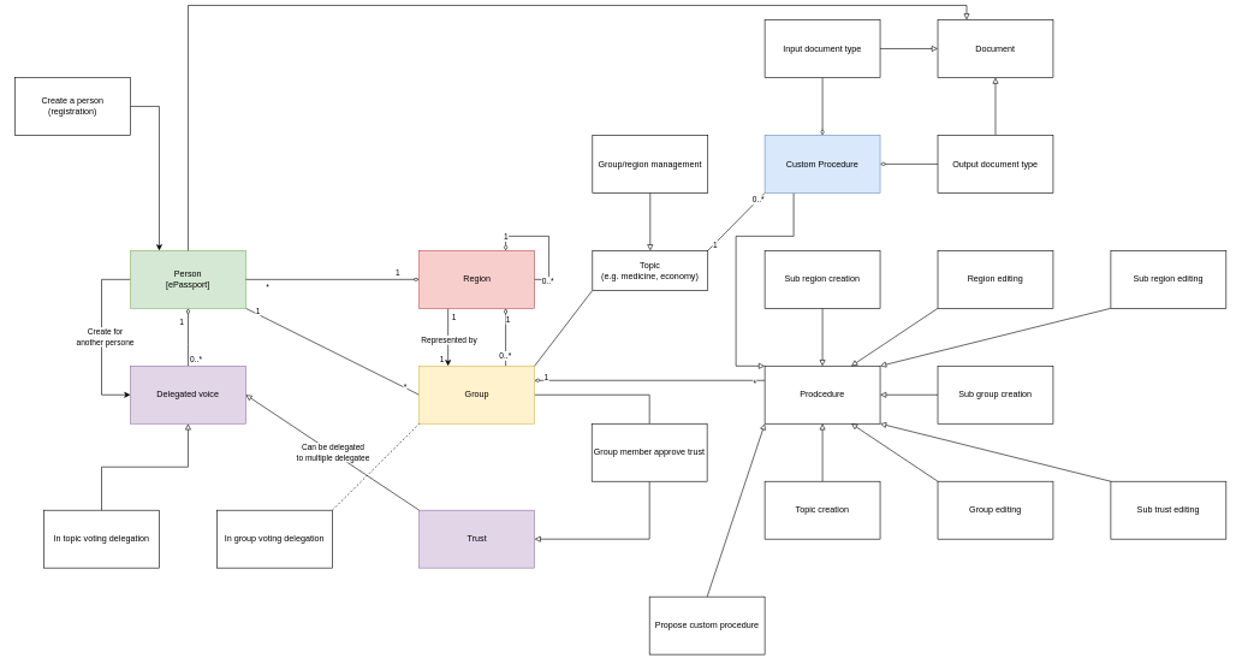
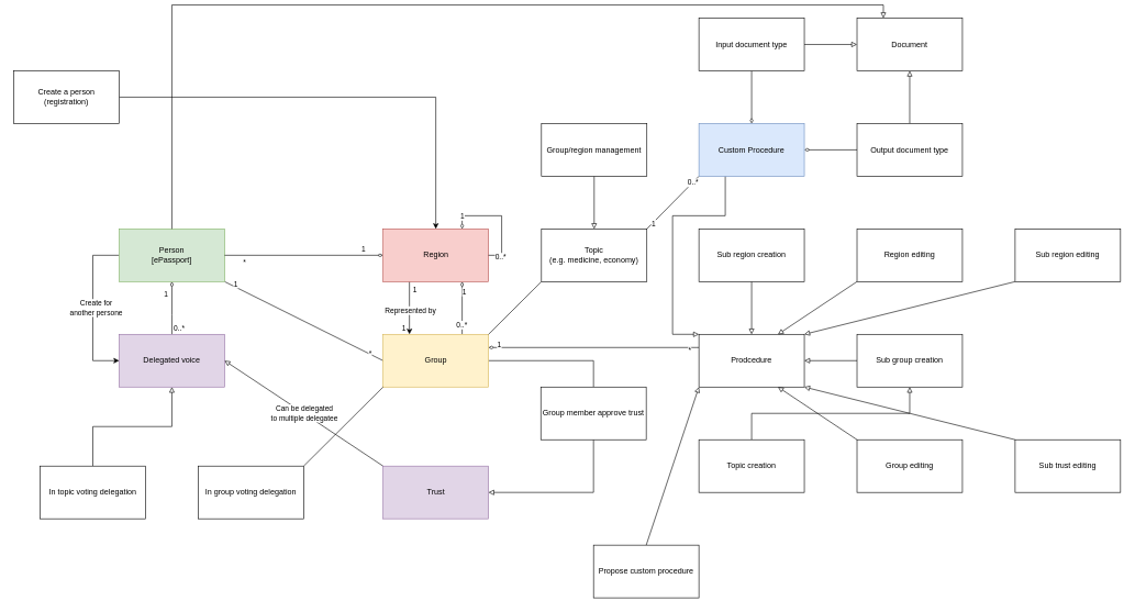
  <mxCell id="0" />
  <mxCell id="1" parent="0" />
  <mxCell id="2" value="" style="edgeStyle=orthogonalEdgeStyle;rounded=0;orthogonalLoop=1;jettySize=auto;html=1;startArrow=diamondThin;startFill=0;endArrow=none;endFill=0;exitX=0.5;exitY=1;exitDx=0;exitDy=0;entryX=0.5;entryY=0;entryDx=0;entryDy=0;" parent="1" source="10" target="12" edge="1"><mxGeometry relative="1" as="geometry"><Array as="points"><mxPoint x="260" y="470" /><mxPoint x="260" y="470" /></Array></mxGeometry></mxCell>
  <mxCell id="3" value="1" style="edgeLabel;html=1;align=center;verticalAlign=middle;resizable=0;points=[];" parent="2" vertex="1" connectable="0"><mxGeometry x="0.25" y="-32" relative="1" as="geometry"><mxPoint x="22" y="-32" as="offset" /></mxGeometry></mxCell>
  <mxCell id="4" value="0..*" style="edgeLabel;html=1;align=center;verticalAlign=middle;resizable=0;points=[];" parent="2" vertex="1" connectable="0"><mxGeometry x="0.525" y="2" relative="1" as="geometry"><mxPoint x="8" y="9" as="offset" /></mxGeometry></mxCell>
  <mxCell id="5" style="edgeStyle=orthogonalEdgeStyle;rounded=0;orthogonalLoop=1;jettySize=auto;html=1;exitX=0;exitY=0.5;exitDx=0;exitDy=0;entryX=0;entryY=0.5;entryDx=0;entryDy=0;startArrow=none;startFill=0;" parent="1" source="10" target="12" edge="1"><mxGeometry relative="1" as="geometry"><Array as="points"><mxPoint x="140" y="380" /><mxPoint x="140" y="540" /></Array></mxGeometry></mxCell>
  <mxCell id="6" value="Create for&lt;br&gt;another persone" style="edgeLabel;html=1;align=center;verticalAlign=middle;resizable=0;points=[];" parent="5" vertex="1" connectable="0"><mxGeometry x="-0.008" y="4" relative="1" as="geometry"><mxPoint as="offset" /></mxGeometry></mxCell>
  <mxCell id="7" style="rounded=0;orthogonalLoop=1;jettySize=auto;html=1;exitX=1;exitY=1;exitDx=0;exitDy=0;entryX=0;entryY=0.5;entryDx=0;entryDy=0;startArrow=none;startFill=0;endArrow=none;endFill=0;" parent="1" source="10" target="28" edge="1"><mxGeometry relative="1" as="geometry" /></mxCell>
  <mxCell id="8" value="1" style="edgeLabel;html=1;align=center;verticalAlign=middle;resizable=0;points=[];" parent="7" vertex="1" connectable="0"><mxGeometry x="-0.892" y="4" relative="1" as="geometry"><mxPoint x="1" as="offset" /></mxGeometry></mxCell>
  <mxCell id="9" value="*" style="edgeLabel;html=1;align=center;verticalAlign=middle;resizable=0;points=[];" parent="7" vertex="1" connectable="0"><mxGeometry x="0.834" y="1" relative="1" as="geometry"><mxPoint x="-1" as="offset" /></mxGeometry></mxCell>
  <mxCell id="10" value="Person&lt;br&gt;[ePassport]" style="rounded=0;whiteSpace=wrap;html=1;fillColor=#d5e8d4;strokeColor=#82b366;" parent="1" vertex="1"><mxGeometry x="180" y="340" width="160" height="80" as="geometry" /></mxCell>
  <mxCell id="11" style="edgeStyle=orthogonalEdgeStyle;rounded=0;orthogonalLoop=1;jettySize=auto;html=1;exitX=0.5;exitY=1;exitDx=0;exitDy=0;startArrow=block;startFill=0;endArrow=none;endFill=0;" parent="1" source="12" target="29" edge="1"><mxGeometry relative="1" as="geometry" /></mxCell>
  <mxCell id="12" value="Delegated voice" style="rounded=0;whiteSpace=wrap;html=1;fillColor=#e1d5e7;strokeColor=#9673a6;" parent="1" vertex="1"><mxGeometry x="180" y="500" width="160" height="80" as="geometry" /></mxCell>
  <mxCell id="13" style="edgeStyle=orthogonalEdgeStyle;rounded=0;orthogonalLoop=1;jettySize=auto;html=1;exitX=0;exitY=0.5;exitDx=0;exitDy=0;startArrow=diamondThin;startFill=0;endArrow=none;endFill=0;" parent="1" source="23" target="10" edge="1"><mxGeometry relative="1" as="geometry" /></mxCell>
  <mxCell id="14" value="1" style="edgeLabel;html=1;align=center;verticalAlign=middle;resizable=0;points=[];" parent="13" vertex="1" connectable="0"><mxGeometry x="-0.75" y="-2" relative="1" as="geometry"><mxPoint y="-8" as="offset" /></mxGeometry></mxCell>
  <mxCell id="15" value="*" style="edgeLabel;html=1;align=center;verticalAlign=middle;resizable=0;points=[];" parent="13" vertex="1" connectable="0"><mxGeometry x="0.75" y="-2" relative="1" as="geometry"><mxPoint y="12" as="offset" /></mxGeometry></mxCell>
  <mxCell id="16" style="edgeStyle=orthogonalEdgeStyle;rounded=0;orthogonalLoop=1;jettySize=auto;html=1;exitX=0.25;exitY=1;exitDx=0;exitDy=0;entryX=0.25;entryY=0;entryDx=0;entryDy=0;startArrow=none;startFill=0;endArrow=classic;endFill=1;" parent="1" source="23" target="28" edge="1"><mxGeometry relative="1" as="geometry"><Array as="points" /></mxGeometry></mxCell>
  <mxCell id="17" value="1" style="edgeLabel;html=1;align=center;verticalAlign=middle;resizable=0;points=[];" parent="16" vertex="1" connectable="0"><mxGeometry x="-0.7" relative="1" as="geometry"><mxPoint x="8" as="offset" /></mxGeometry></mxCell>
  <mxCell id="18" value="1" style="edgeLabel;html=1;align=center;verticalAlign=middle;resizable=0;points=[];" parent="16" vertex="1" connectable="0"><mxGeometry x="0.75" y="-1" relative="1" as="geometry"><mxPoint x="-8" as="offset" /></mxGeometry></mxCell>
  <mxCell id="19" value="Represented by" style="edgeLabel;html=1;align=center;verticalAlign=middle;resizable=0;points=[];" parent="16" vertex="1" connectable="0"><mxGeometry x="0.063" y="1" relative="1" as="geometry"><mxPoint as="offset" /></mxGeometry></mxCell>
  <mxCell id="20" style="edgeStyle=orthogonalEdgeStyle;rounded=0;orthogonalLoop=1;jettySize=auto;html=1;exitX=0.75;exitY=1;exitDx=0;exitDy=0;entryX=0.75;entryY=0;entryDx=0;entryDy=0;startArrow=diamondThin;startFill=0;endArrow=none;endFill=0;" parent="1" source="23" target="28" edge="1"><mxGeometry relative="1" as="geometry" /></mxCell>
  <mxCell id="21" value="1" style="edgeLabel;html=1;align=center;verticalAlign=middle;resizable=0;points=[];" parent="20" vertex="1" connectable="0"><mxGeometry x="-0.613" y="3" relative="1" as="geometry"><mxPoint as="offset" /></mxGeometry></mxCell>
  <mxCell id="22" value="0..*" style="edgeLabel;html=1;align=center;verticalAlign=middle;resizable=0;points=[];" parent="20" vertex="1" connectable="0"><mxGeometry x="0.622" y="-1" relative="1" as="geometry"><mxPoint as="offset" /></mxGeometry></mxCell>
  <mxCell id="23" value="Region" style="rounded=0;whiteSpace=wrap;html=1;fillColor=#f8cecc;strokeColor=#b85450;" parent="1" vertex="1"><mxGeometry x="580.59" y="340" width="160" height="80" as="geometry" /></mxCell>
  <mxCell id="24" style="edgeStyle=orthogonalEdgeStyle;rounded=0;orthogonalLoop=1;jettySize=auto;html=1;exitX=1;exitY=0.5;exitDx=0;exitDy=0;entryX=0.5;entryY=0;entryDx=0;entryDy=0;startArrow=none;startFill=0;endArrow=none;endFill=0;" parent="1" source="28" target="38" edge="1"><mxGeometry relative="1" as="geometry" /></mxCell>
  <mxCell id="25" style="edgeStyle=orthogonalEdgeStyle;rounded=0;orthogonalLoop=1;jettySize=auto;html=1;exitX=1;exitY=0.25;exitDx=0;exitDy=0;entryX=0;entryY=0.25;entryDx=0;entryDy=0;startArrow=diamondThin;startFill=0;endArrow=none;endFill=0;" parent="1" source="28" target="39" edge="1"><mxGeometry relative="1" as="geometry" /></mxCell>
  <mxCell id="26" value="1" style="edgeLabel;html=1;align=center;verticalAlign=middle;resizable=0;points=[];" parent="25" vertex="1" connectable="0"><mxGeometry x="-0.9" y="5" relative="1" as="geometry"><mxPoint as="offset" /></mxGeometry></mxCell>
  <mxCell id="27" value="*" style="edgeLabel;html=1;align=center;verticalAlign=middle;resizable=0;points=[];" parent="25" vertex="1" connectable="0"><mxGeometry x="0.912" y="-4" relative="1" as="geometry"><mxPoint as="offset" /></mxGeometry></mxCell>
  <mxCell id="28" value="Group" style="rounded=0;whiteSpace=wrap;html=1;fillColor=#fff2cc;strokeColor=#d6b656;" parent="1" vertex="1"><mxGeometry x="580.59" y="500" width="160" height="80" as="geometry" /></mxCell>
  <mxCell id="29" value="In topic voting delegation" style="rounded=0;whiteSpace=wrap;html=1;" parent="1" vertex="1"><mxGeometry x="60" y="700" width="160" height="80" as="geometry" /></mxCell>
- <mxCell id="30" style="rounded=0;orthogonalLoop=1;jettySize=auto;html=1;exitX=1;exitY=0;exitDx=0;exitDy=0;entryX=0;entryY=1;entryDx=0;entryDy=0;startArrow=none;startFill=0;endArrow=none;endFill=0;dashed=1;" parent="1" source="31" target="28" edge="1"><mxGeometry relative="1" as="geometry" /></mxCell>
+ <mxCell id="30" style="rounded=0;orthogonalLoop=1;jettySize=auto;html=1;exitX=1;exitY=0;exitDx=0;exitDy=0;entryX=0;entryY=1;entryDx=0;entryDy=0;startArrow=none;startFill=0;endArrow=none;endFill=0;" parent="1" source="31" target="28" edge="1"><mxGeometry relative="1" as="geometry" /></mxCell>
  <mxCell id="31" value="In group voting delegation" style="rounded=0;whiteSpace=wrap;html=1;" parent="1" vertex="1"><mxGeometry x="300" y="700" width="160" height="80" as="geometry" /></mxCell>
  <mxCell id="32" style="edgeStyle=orthogonalEdgeStyle;rounded=0;orthogonalLoop=1;jettySize=auto;html=1;exitX=0.75;exitY=0;exitDx=0;exitDy=0;entryX=1;entryY=0.5;entryDx=0;entryDy=0;startArrow=diamondThin;startFill=0;endArrow=none;endFill=0;" parent="1" source="23" target="23" edge="1"><mxGeometry relative="1" as="geometry" /></mxCell>
  <mxCell id="33" value="1" style="edgeLabel;html=1;align=center;verticalAlign=middle;resizable=0;points=[];" parent="32" vertex="1" connectable="0"><mxGeometry x="-0.752" relative="1" as="geometry"><mxPoint as="offset" /></mxGeometry></mxCell>
  <mxCell id="34" value="0..*" style="edgeLabel;html=1;align=center;verticalAlign=middle;resizable=0;points=[];" parent="32" vertex="1" connectable="0"><mxGeometry x="0.776" y="2" relative="1" as="geometry"><mxPoint as="offset" /></mxGeometry></mxCell>
  <mxCell id="35" value="Can be delegated&lt;br&gt;to multiple delegatee" style="rounded=0;orthogonalLoop=1;jettySize=auto;html=1;exitX=0;exitY=0;exitDx=0;exitDy=0;entryX=1;entryY=0.5;entryDx=0;entryDy=0;startArrow=none;startFill=0;endArrow=block;endFill=0;" parent="1" source="36" target="12" edge="1"><mxGeometry relative="1" as="geometry" /></mxCell>
  <mxCell id="36" value="Trust" style="rounded=0;whiteSpace=wrap;html=1;fillColor=#e1d5e7;strokeColor=#9673a6;" parent="1" vertex="1"><mxGeometry x="580.59" y="700" width="160" height="80" as="geometry" /></mxCell>
  <mxCell id="37" style="edgeStyle=orthogonalEdgeStyle;rounded=0;orthogonalLoop=1;jettySize=auto;html=1;exitX=0.5;exitY=1;exitDx=0;exitDy=0;entryX=1;entryY=0.5;entryDx=0;entryDy=0;startArrow=none;startFill=0;endArrow=block;endFill=0;" parent="1" source="38" target="36" edge="1"><mxGeometry relative="1" as="geometry" /></mxCell>
  <mxCell id="38" value="Group member approve trust" style="rounded=0;whiteSpace=wrap;html=1;" parent="1" vertex="1"><mxGeometry x="820" y="580" width="160" height="80" as="geometry" /></mxCell>
  <mxCell id="39" value="Prodcedure" style="rounded=0;whiteSpace=wrap;html=1;" parent="1" vertex="1"><mxGeometry x="1060" y="500" width="160" height="80" as="geometry" /></mxCell>
- <mxCell id="40" style="edgeStyle=orthogonalEdgeStyle;rounded=0;orthogonalLoop=1;jettySize=auto;html=1;exitX=0.5;exitY=0;exitDx=0;exitDy=0;entryX=0.5;entryY=1;entryDx=0;entryDy=0;startArrow=none;startFill=0;endArrow=block;endFill=0;" parent="1" source="41" target="39" edge="1"><mxGeometry relative="1" as="geometry" /></mxCell>
+ <mxCell id="40" style="edgeStyle=orthogonalEdgeStyle;rounded=0;orthogonalLoop=1;jettySize=auto;html=1;exitX=0.5;exitY=0;exitDx=0;exitDy=0;startArrow=none;startFill=0;endArrow=block;endFill=0;" parent="1" source="41" target="53" edge="1"><mxGeometry relative="1" as="geometry" /></mxCell>
  <mxCell id="41" value="Topic creation" style="rounded=0;whiteSpace=wrap;html=1;" parent="1" vertex="1"><mxGeometry x="1060" y="660" width="160" height="80" as="geometry" /></mxCell>
  <mxCell id="42" style="edgeStyle=orthogonalEdgeStyle;rounded=0;orthogonalLoop=1;jettySize=auto;html=1;exitX=0.5;exitY=1;exitDx=0;exitDy=0;startArrow=none;startFill=0;endArrow=block;endFill=0;" parent="1" source="43" target="39" edge="1"><mxGeometry relative="1" as="geometry" /></mxCell>
  <mxCell id="43" value="Sub region creation" style="rounded=0;whiteSpace=wrap;html=1;" parent="1" vertex="1"><mxGeometry x="1060" y="340" width="160" height="80" as="geometry" /></mxCell>
  <mxCell id="44" style="rounded=0;orthogonalLoop=1;jettySize=auto;html=1;exitX=0;exitY=1;exitDx=0;exitDy=0;entryX=1;entryY=0;entryDx=0;entryDy=0;startArrow=none;startFill=0;endArrow=none;endFill=0;" parent="1" source="45" target="28" edge="1"><mxGeometry relative="1" as="geometry" /></mxCell>
- <mxCell id="45" value="Topic&lt;br&gt;(e.g. medicine, economy)" style="rounded=0;whiteSpace=wrap;html=1;" parent="1" vertex="1"><mxGeometry x="821" y="340" width="160" height="55" as="geometry" /></mxCell>
+ <mxCell id="45" value="Topic&lt;br&gt;(e.g. medicine, economy)" style="rounded=0;whiteSpace=wrap;html=1;" parent="1" vertex="1"><mxGeometry x="821" y="340" width="160" height="80" as="geometry" /></mxCell>
  <mxCell id="46" style="edgeStyle=none;rounded=0;orthogonalLoop=1;jettySize=auto;html=1;exitX=0.5;exitY=1;exitDx=0;exitDy=0;entryX=0.5;entryY=0;entryDx=0;entryDy=0;startArrow=none;startFill=0;endArrow=block;endFill=0;" parent="1" source="47" target="45" edge="1"><mxGeometry relative="1" as="geometry" /></mxCell>
  <mxCell id="47" value="Group/region management" style="rounded=0;whiteSpace=wrap;html=1;" parent="1" vertex="1"><mxGeometry x="821" y="180" width="160" height="80" as="geometry" /></mxCell>
  <mxCell id="48" style="edgeStyle=none;rounded=0;orthogonalLoop=1;jettySize=auto;html=1;exitX=0;exitY=1;exitDx=0;exitDy=0;startArrow=none;startFill=0;endArrow=block;endFill=0;" parent="1" source="49" edge="1"><mxGeometry relative="1" as="geometry"><mxPoint x="1220" y="500" as="targetPoint" /></mxGeometry></mxCell>
  <mxCell id="49" value="Sub region editing" style="rounded=0;whiteSpace=wrap;html=1;" parent="1" vertex="1"><mxGeometry x="1540" y="340" width="160" height="80" as="geometry" /></mxCell>
  <mxCell id="50" style="edgeStyle=none;rounded=0;orthogonalLoop=1;jettySize=auto;html=1;exitX=0;exitY=1;exitDx=0;exitDy=0;entryX=0.75;entryY=0;entryDx=0;entryDy=0;startArrow=none;startFill=0;endArrow=block;endFill=0;" parent="1" source="51" target="39" edge="1"><mxGeometry relative="1" as="geometry" /></mxCell>
  <mxCell id="51" value="Region editing" style="rounded=0;whiteSpace=wrap;html=1;" parent="1" vertex="1"><mxGeometry x="1300" y="340" width="160" height="80" as="geometry" /></mxCell>
  <mxCell id="52" style="edgeStyle=none;rounded=0;orthogonalLoop=1;jettySize=auto;html=1;exitX=0;exitY=0.5;exitDx=0;exitDy=0;startArrow=none;startFill=0;endArrow=block;endFill=0;" parent="1" source="53" target="39" edge="1"><mxGeometry relative="1" as="geometry" /></mxCell>
  <mxCell id="53" value="Sub group creation" style="rounded=0;whiteSpace=wrap;html=1;" parent="1" vertex="1"><mxGeometry x="1300" y="500" width="160" height="80" as="geometry" /></mxCell>
  <mxCell id="54" style="edgeStyle=none;rounded=0;orthogonalLoop=1;jettySize=auto;html=1;exitX=0;exitY=0;exitDx=0;exitDy=0;entryX=0.75;entryY=1;entryDx=0;entryDy=0;startArrow=none;startFill=0;endArrow=block;endFill=0;" parent="1" source="55" target="39" edge="1"><mxGeometry relative="1" as="geometry" /></mxCell>
  <mxCell id="55" value="Group editing" style="rounded=0;whiteSpace=wrap;html=1;" parent="1" vertex="1"><mxGeometry x="1300" y="660" width="160" height="80" as="geometry" /></mxCell>
  <mxCell id="56" style="edgeStyle=none;rounded=0;orthogonalLoop=1;jettySize=auto;html=1;exitX=0;exitY=0;exitDx=0;exitDy=0;entryX=1;entryY=1;entryDx=0;entryDy=0;startArrow=none;startFill=0;endArrow=block;endFill=0;" parent="1" source="57" target="39" edge="1"><mxGeometry relative="1" as="geometry" /></mxCell>
  <mxCell id="57" value="Sub trust editing" style="rounded=0;whiteSpace=wrap;html=1;" parent="1" vertex="1"><mxGeometry x="1540" y="660" width="160" height="80" as="geometry" /></mxCell>
  <mxCell id="58" style="edgeStyle=orthogonalEdgeStyle;rounded=0;orthogonalLoop=1;jettySize=auto;html=1;exitX=0.25;exitY=1;exitDx=0;exitDy=0;entryX=0;entryY=0;entryDx=0;entryDy=0;startArrow=none;startFill=0;endArrow=block;endFill=0;" parent="1" source="64" target="39" edge="1"><mxGeometry relative="1" as="geometry"><Array as="points"><mxPoint x="1100" y="320" /><mxPoint x="1020" y="320" /><mxPoint x="1020" y="500" /></Array></mxGeometry></mxCell>
  <mxCell id="59" style="edgeStyle=none;rounded=0;orthogonalLoop=1;jettySize=auto;html=1;exitX=0;exitY=1;exitDx=0;exitDy=0;entryX=1;entryY=0;entryDx=0;entryDy=0;startArrow=none;startFill=0;endArrow=none;endFill=0;" parent="1" source="64" target="45" edge="1"><mxGeometry relative="1" as="geometry" /></mxCell>
  <mxCell id="60" value="1" style="edgeLabel;html=1;align=center;verticalAlign=middle;resizable=0;points=[];" parent="59" vertex="1" connectable="0"><mxGeometry x="0.762" relative="1" as="geometry"><mxPoint y="1" as="offset" /></mxGeometry></mxCell>
  <mxCell id="61" value="0..*" style="edgeLabel;html=1;align=center;verticalAlign=middle;resizable=0;points=[];" parent="59" vertex="1" connectable="0"><mxGeometry x="-0.762" relative="1" as="geometry"><mxPoint as="offset" /></mxGeometry></mxCell>
  <mxCell id="62" style="edgeStyle=none;rounded=0;orthogonalLoop=1;jettySize=auto;html=1;exitX=0.5;exitY=0;exitDx=0;exitDy=0;startArrow=diamondThin;startFill=0;endArrow=none;endFill=0;" parent="1" source="64" target="68" edge="1"><mxGeometry relative="1" as="geometry" /></mxCell>
  <mxCell id="63" style="edgeStyle=none;rounded=0;orthogonalLoop=1;jettySize=auto;html=1;exitX=1;exitY=0.5;exitDx=0;exitDy=0;entryX=0;entryY=0.5;entryDx=0;entryDy=0;startArrow=diamondThin;startFill=0;endArrow=none;endFill=0;" parent="1" source="64" target="70" edge="1"><mxGeometry relative="1" as="geometry" /></mxCell>
  <mxCell id="64" value="Custom Procedure" style="rounded=0;whiteSpace=wrap;html=1;fillColor=#dae8fc;strokeColor=#6c8ebf;" parent="1" vertex="1"><mxGeometry x="1060" y="180" width="160" height="80" as="geometry" /></mxCell>
  <mxCell id="65" style="rounded=0;orthogonalLoop=1;jettySize=auto;html=1;exitX=0.5;exitY=0;exitDx=0;exitDy=0;entryX=0;entryY=1;entryDx=0;entryDy=0;startArrow=none;startFill=0;endArrow=block;endFill=0;" parent="1" source="66" target="39" edge="1"><mxGeometry relative="1" as="geometry" /></mxCell>
  <mxCell id="66" value="Propose custom procedure" style="rounded=0;whiteSpace=wrap;html=1;" parent="1" vertex="1"><mxGeometry x="900" y="820" width="160" height="80" as="geometry" /></mxCell>
  <mxCell id="67" style="edgeStyle=none;rounded=0;orthogonalLoop=1;jettySize=auto;html=1;exitX=1;exitY=0.5;exitDx=0;exitDy=0;startArrow=none;startFill=0;endArrow=block;endFill=0;" parent="1" source="68" target="72" edge="1"><mxGeometry relative="1" as="geometry" /></mxCell>
  <mxCell id="68" value="Input document type" style="rounded=0;whiteSpace=wrap;html=1;" parent="1" vertex="1"><mxGeometry x="1060" y="20" width="160" height="80" as="geometry" /></mxCell>
  <mxCell id="69" style="edgeStyle=none;rounded=0;orthogonalLoop=1;jettySize=auto;html=1;exitX=0.5;exitY=0;exitDx=0;exitDy=0;entryX=0.5;entryY=1;entryDx=0;entryDy=0;startArrow=none;startFill=0;endArrow=block;endFill=0;" parent="1" source="70" target="72" edge="1"><mxGeometry relative="1" as="geometry" /></mxCell>
  <mxCell id="70" value="Output document type" style="rounded=0;whiteSpace=wrap;html=1;" parent="1" vertex="1"><mxGeometry x="1300" y="180" width="160" height="80" as="geometry" /></mxCell>
  <mxCell id="71" style="edgeStyle=orthogonalEdgeStyle;rounded=0;orthogonalLoop=1;jettySize=auto;html=1;exitX=0.25;exitY=0;exitDx=0;exitDy=0;startArrow=block;startFill=0;endArrow=none;endFill=0;" parent="1" source="72" target="10" edge="1"><mxGeometry relative="1" as="geometry" /></mxCell>
  <mxCell id="72" value="Document" style="rounded=0;whiteSpace=wrap;html=1;" parent="1" vertex="1"><mxGeometry x="1300" y="20" width="160" height="80" as="geometry" /></mxCell>
- <mxCell id="73" style="edgeStyle=orthogonalEdgeStyle;rounded=0;orthogonalLoop=1;jettySize=auto;html=1;exitX=1;exitY=0.5;exitDx=0;exitDy=0;entryX=0.25;entryY=0;entryDx=0;entryDy=0;startArrow=none;startFill=0;endArrow=classic;endFill=1;" parent="1" source="74" target="10" edge="1"><mxGeometry relative="1" as="geometry" /></mxCell>
+ <mxCell id="73" style="edgeStyle=orthogonalEdgeStyle;rounded=0;orthogonalLoop=1;jettySize=auto;html=1;exitX=1;exitY=0.5;exitDx=0;exitDy=0;startArrow=none;startFill=0;endArrow=classic;endFill=1;" parent="1" source="74" target="23" edge="1"><mxGeometry relative="1" as="geometry" /></mxCell>
  <mxCell id="74" value="Create a person&lt;br&gt;(registration)" style="rounded=0;whiteSpace=wrap;html=1;" parent="1" vertex="1"><mxGeometry x="20" y="100" width="160" height="80" as="geometry" /></mxCell>
